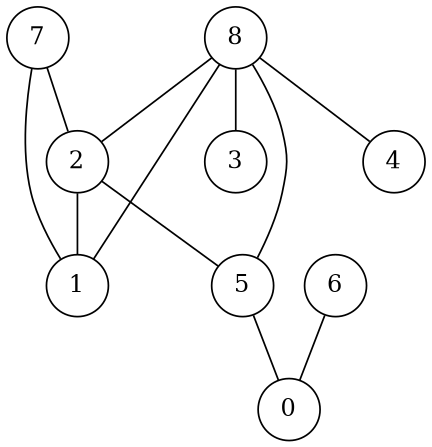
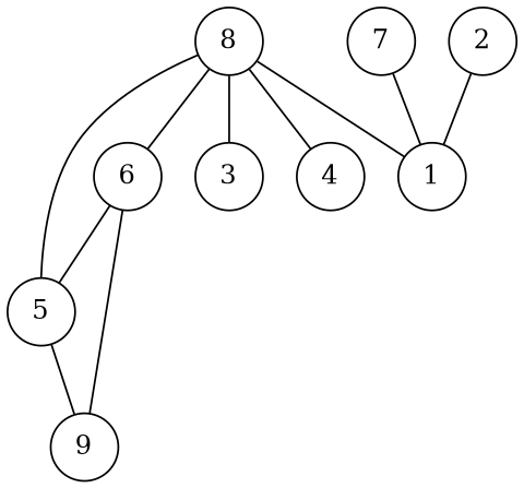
  graph {
    node [shape=circle]
    5
-   0
+   0 [label=9]
    6
    7
    1
    2
    8
    3
    4
    5 -- 0
-   2 -- 5
+   6 -- 5
    6 -- 0
    7 -- 1
-   7 -- 2
    2 -- 1
    8 -- 5
    8 -- 1
-   8 -- 2
+   8 -- 6
    8 -- 3
    8 -- 4
  }
